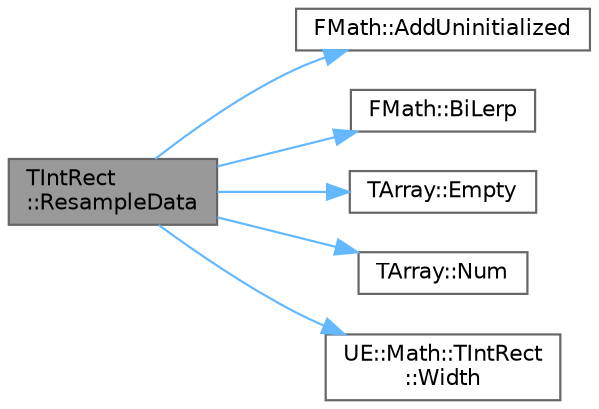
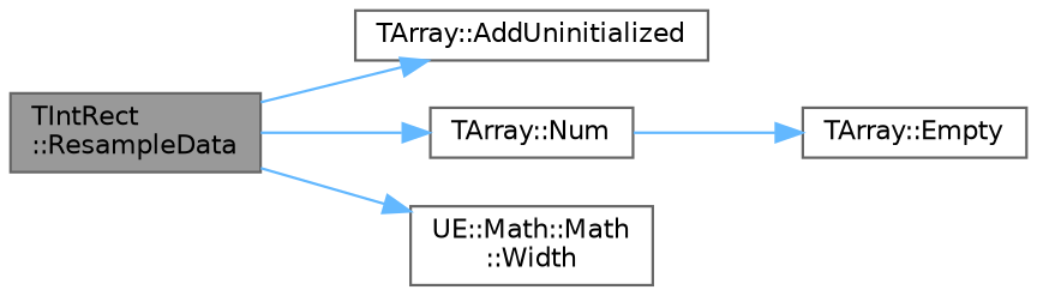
  digraph {
    rankdir=LR
    node [color=grey40 fillcolor=white fontname=Helvetica fontsize=10 shape=box style=filled]
    edge [color=steelblue1 fontname=Helvetica fontsize=10 labelfontname=Helvetica labelfontsize=10 style=solid]
    n1 [color=gray40 fillcolor=grey60 fontcolor=black height=0.2 label="TIntRect\l::ResampleData" width=0.4]
-   n2 [height=0.2 label="FMath::AddUninitialized" width=0.4]
-   n3 [height=0.2 label="FMath::BiLerp" width=0.4]
+   n2 [height=0.2 label="TArray::AddUninitialized" width=0.4]
    n4 [height=0.2 label="TArray::Empty" width=0.4]
    n5 [height=0.2 label="TArray::Num" width=0.4]
-   n6 [height=0.2 label="UE::Math::TIntRect\l::Width" width=0.4]
+   n6 [height=0.2 label="UE::Math::Math\l::Width" width=0.4]
    n1 -> n2
-   n1 -> n3
-   n1 -> n4
+   n5 -> n4
    n1 -> n5
    n1 -> n6
  }
